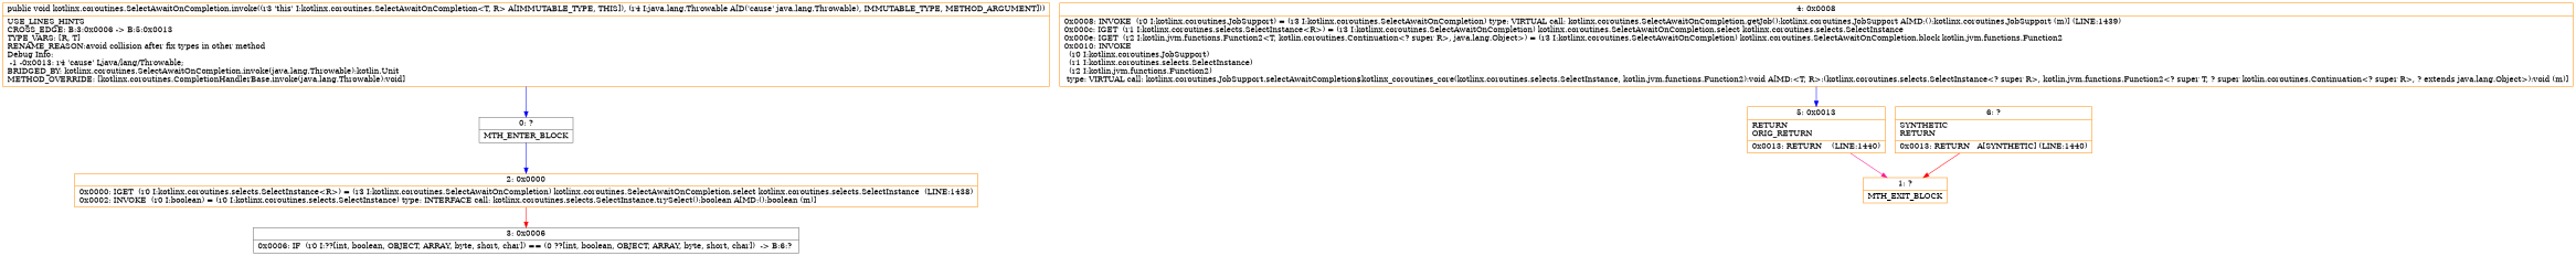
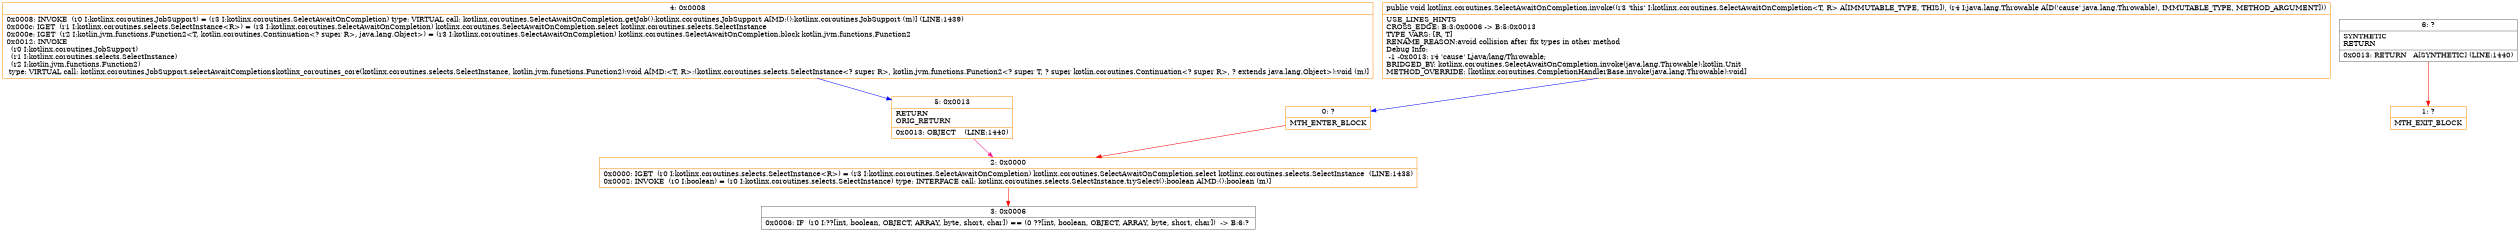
  digraph {
    node [color=darkorange shape=record]
    edge [color=blue]
-   n1 [color=gray40 label="{0\:\ ?|MTH_ENTER_BLOCK\l}"]
+   n1 [label="{0\:\ ?|MTH_ENTER_BLOCK\l}"]
    n2 [label="{2\:\ 0x0000|0x0000: IGET  (r0 I:kotlinx.coroutines.selects.SelectInstance\<R\>) = (r3 I:kotlinx.coroutines.SelectAwaitOnCompletion) kotlinx.coroutines.SelectAwaitOnCompletion.select kotlinx.coroutines.selects.SelectInstance  (LINE:1438)\l0x0002: INVOKE  (r0 I:boolean) = (r0 I:kotlinx.coroutines.selects.SelectInstance) type: INTERFACE call: kotlinx.coroutines.selects.SelectInstance.trySelect():boolean A[MD:():boolean (m)]\l}"]
    n3 [color=gray40 label="{3\:\ 0x0006|0x0006: IF  (r0 I:??[int, boolean, OBJECT, ARRAY, byte, short, char]) == (0 ??[int, boolean, OBJECT, ARRAY, byte, short, char])  \-\> B:6:? \l}"]
-   n4 [label="{4\:\ 0x0008|0x0008: INVOKE  (r0 I:kotlinx.coroutines.JobSupport) = (r3 I:kotlinx.coroutines.SelectAwaitOnCompletion) type: VIRTUAL call: kotlinx.coroutines.SelectAwaitOnCompletion.getJob():kotlinx.coroutines.JobSupport A[MD:():kotlinx.coroutines.JobSupport (m)] (LINE:1439)\l0x000c: IGET  (r1 I:kotlinx.coroutines.selects.SelectInstance\<R\>) = (r3 I:kotlinx.coroutines.SelectAwaitOnCompletion) kotlinx.coroutines.SelectAwaitOnCompletion.select kotlinx.coroutines.selects.SelectInstance \l0x000e: IGET  (r2 I:kotlin.jvm.functions.Function2\<T, kotlin.coroutines.Continuation\<? super R\>, java.lang.Object\>) = (r3 I:kotlinx.coroutines.SelectAwaitOnCompletion) kotlinx.coroutines.SelectAwaitOnCompletion.block kotlin.jvm.functions.Function2 \l0x0010: INVOKE  \l  (r0 I:kotlinx.coroutines.JobSupport)\l  (r1 I:kotlinx.coroutines.selects.SelectInstance)\l  (r2 I:kotlin.jvm.functions.Function2)\l type: VIRTUAL call: kotlinx.coroutines.JobSupport.selectAwaitCompletion$kotlinx_coroutines_core(kotlinx.coroutines.selects.SelectInstance, kotlin.jvm.functions.Function2):void A[MD:\<T, R\>:(kotlinx.coroutines.selects.SelectInstance\<? super R\>, kotlin.jvm.functions.Function2\<? super T, ? super kotlin.coroutines.Continuation\<? super R\>, ? extends java.lang.Object\>):void (m)]\l}"]
-   n5 [label="{5\:\ 0x0013|RETURN\lORIG_RETURN\l|0x0013: RETURN    (LINE:1440)\l}"]
-   n6 [label="{6\:\ ?|SYNTHETIC\lRETURN\l|0x0013: RETURN   A[SYNTHETIC] (LINE:1440)\l}"]
+   n4 [label="{4\:\ 0x0008|0x0008: INVOKE  (r0 I:kotlinx.coroutines.JobSupport) = (r3 I:kotlinx.coroutines.SelectAwaitOnCompletion) type: VIRTUAL call: kotlinx.coroutines.SelectAwaitOnCompletion.getJob():kotlinx.coroutines.JobSupport A[MD:():kotlinx.coroutines.JobSupport (m)] (LINE:1439)\l0x000c: IGET  (r1 I:kotlinx.coroutines.selects.SelectInstance\<R\>) = (r3 I:kotlinx.coroutines.SelectAwaitOnCompletion) kotlinx.coroutines.SelectAwaitOnCompletion.select kotlinx.coroutines.selects.SelectInstance \l0x000e: IGET  (r2 I:kotlin.jvm.functions.Function2\<T, kotlin.coroutines.Continuation\<? super R\>, java.lang.Object\>) = (r3 I:kotlinx.coroutines.SelectAwaitOnCompletion) kotlinx.coroutines.SelectAwaitOnCompletion.block kotlin.jvm.functions.Function2 \l0x0012: INVOKE  \l  (r0 I:kotlinx.coroutines.JobSupport)\l  (r1 I:kotlinx.coroutines.selects.SelectInstance)\l  (r2 I:kotlin.jvm.functions.Function2)\l type: VIRTUAL call: kotlinx.coroutines.JobSupport.selectAwaitCompletion$kotlinx_coroutines_core(kotlinx.coroutines.selects.SelectInstance, kotlin.jvm.functions.Function2):void A[MD:\<T, R\>:(kotlinx.coroutines.selects.SelectInstance\<? super R\>, kotlin.jvm.functions.Function2\<? super T, ? super kotlin.coroutines.Continuation\<? super R\>, ? extends java.lang.Object\>):void (m)]\l}"]
+   n5 [label="{5\:\ 0x0013|RETURN\lORIG_RETURN\l|0x0013: OBJECT    (LINE:1440)\l}"]
+   n6 [color=gray40 label="{6\:\ ?|SYNTHETIC\lRETURN\l|0x0013: RETURN   A[SYNTHETIC] (LINE:1440)\l}"]
    n7 [label="{1\:\ ?|MTH_EXIT_BLOCK\l}"]
    n8 [label="{public void kotlinx.coroutines.SelectAwaitOnCompletion.invoke((r3 'this' I:kotlinx.coroutines.SelectAwaitOnCompletion\<T, R\> A[IMMUTABLE_TYPE, THIS]), (r4 I:java.lang.Throwable A[D('cause' java.lang.Throwable), IMMUTABLE_TYPE, METHOD_ARGUMENT]))  | USE_LINES_HINTS\lCROSS_EDGE: B:3:0x0006 \-\> B:5:0x0013\lTYPE_VARS: [R, T]\lRENAME_REASON:avoid collision after fix types in other method\lDebug Info:\l  \-1 \-0x0013: r4 'cause' Ljava\/lang\/Throwable;\lBRIDGED_BY: kotlinx.coroutines.SelectAwaitOnCompletion.invoke(java.lang.Throwable):kotlin.Unit\lMETHOD_OVERRIDE: [kotlinx.coroutines.CompletionHandlerBase.invoke(java.lang.Throwable):void]\l}"]
-   n1 -> n2
+   n1 -> n2 [color=red]
    n2 -> n3 [color=red]
    n4 -> n5
-   n5 -> n7 [color=deeppink]
+   n5 -> n2 [color=deeppink]
    n6 -> n7 [color=red]
    n8 -> n1
  }
